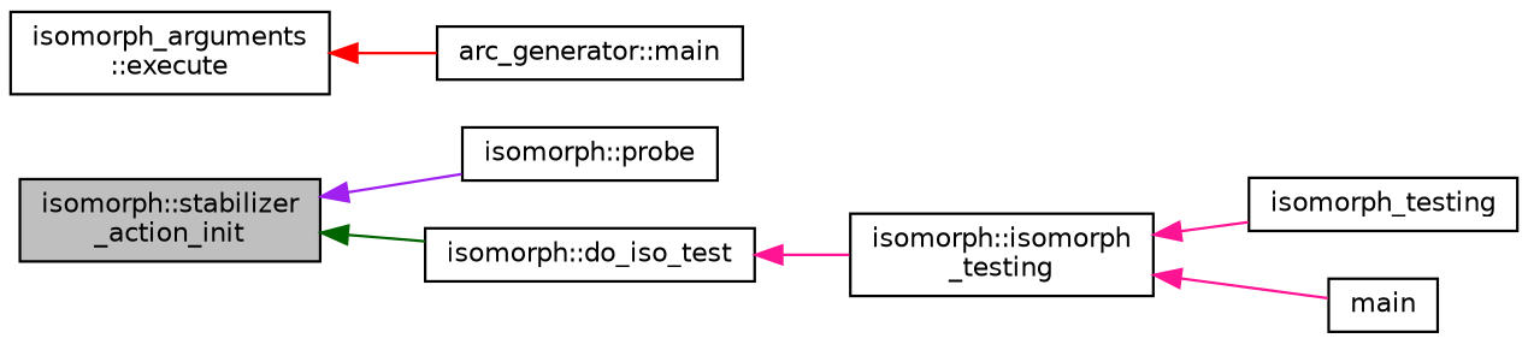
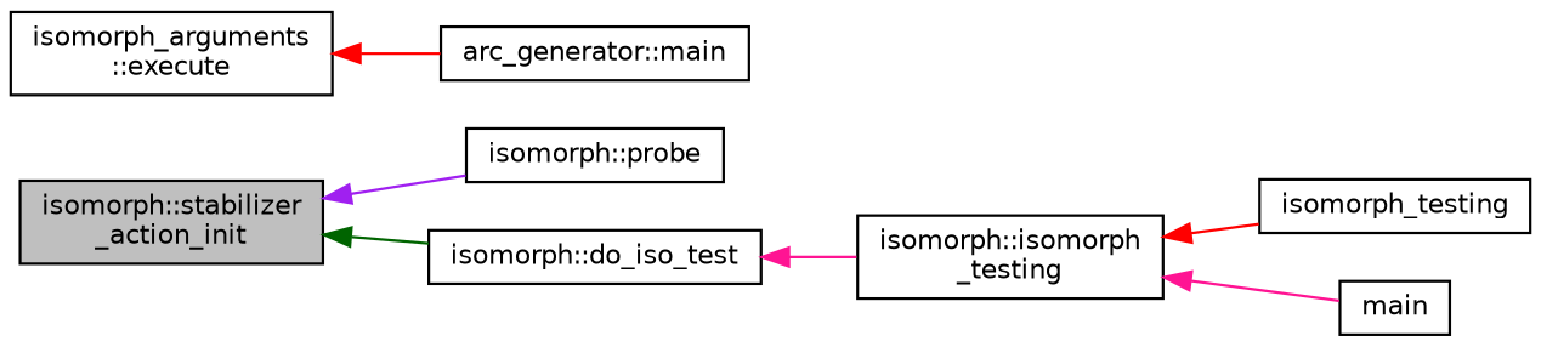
  digraph {
    rankdir=LR
    node [color=black fillcolor=white fontname=Helvetica fontsize=10 shape=record style=filled]
    edge [color=deeppink dir=back fontname=Helvetica fontsize=10 labelfontname=Helvetica labelfontsize=10 style=solid]
    n1 [fillcolor=grey75 fontcolor=black height=0.2 label="isomorph::stabilizer\l_action_init" width=0.4]
    n2 [height=0.2 label="isomorph::probe" width=0.4]
    n3 [height=0.2 label="isomorph::do_iso_test" width=0.4]
    n4 [height=0.2 label="isomorph::isomorph\l_testing" width=0.4]
    n5 [height=0.2 label=isomorph_testing width=0.4]
    n6 [height=0.2 label=main width=0.4]
    n7 [height=0.2 label="isomorph_arguments\l::execute" width=0.4]
    n8 [height=0.2 label="arc_generator::main" width=0.4]
    n1 -> n2 [color=purple]
    n1 -> n3 [color=darkgreen]
    n3 -> n4
-   n4 -> n5
+   n4 -> n5 [color=red]
    n4 -> n6
    n7 -> n8 [color=red]
  }
